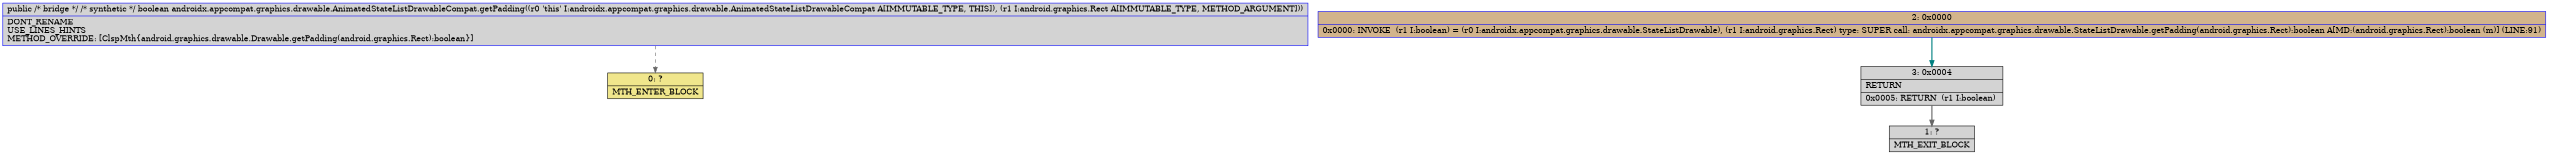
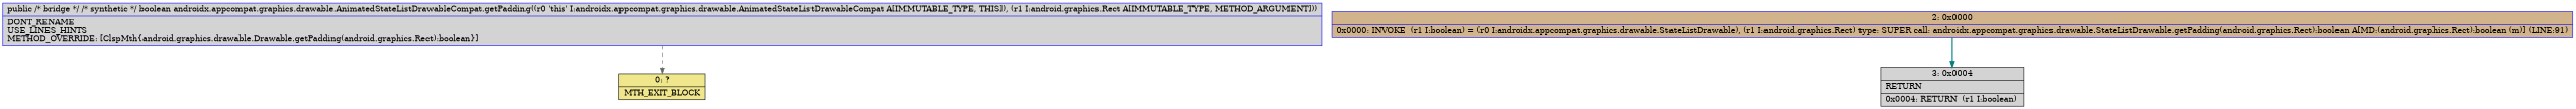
  digraph {
    node [color=black fillcolor=lightgrey shape=record style=filled]
    edge [color=gray40 style=bold]
-   n1 [fillcolor=khaki label="{0\:\ ?|MTH_ENTER_BLOCK\l}"]
+   n1 [fillcolor=khaki label="{0\:\ ?|MTH_EXIT_BLOCK\l}"]
    n2 [color=blue fillcolor=tan label="{2\:\ 0x0000|0x0000: INVOKE  (r1 I:boolean) = (r0 I:androidx.appcompat.graphics.drawable.StateListDrawable), (r1 I:android.graphics.Rect) type: SUPER call: androidx.appcompat.graphics.drawable.StateListDrawable.getPadding(android.graphics.Rect):boolean A[MD:(android.graphics.Rect):boolean (m)] (LINE:91)\l}"]
-   n3 [label="{3\:\ 0x0004|RETURN\l|0x0005: RETURN  (r1 I:boolean) \l}"]
-   n4 [label="{1\:\ ?|MTH_EXIT_BLOCK\l}"]
+   n3 [label="{3\:\ 0x0004|RETURN\l|0x0004: RETURN  (r1 I:boolean) \l}"]
    n5 [color=blue label="{public \/* bridge *\/ \/* synthetic *\/ boolean androidx.appcompat.graphics.drawable.AnimatedStateListDrawableCompat.getPadding((r0 'this' I:androidx.appcompat.graphics.drawable.AnimatedStateListDrawableCompat A[IMMUTABLE_TYPE, THIS]), (r1 I:android.graphics.Rect A[IMMUTABLE_TYPE, METHOD_ARGUMENT]))  | DONT_RENAME\lUSE_LINES_HINTS\lMETHOD_OVERRIDE: [ClspMth\{android.graphics.drawable.Drawable.getPadding(android.graphics.Rect):boolean\}]\l}"]
    n2 -> n3 [color=teal]
-   n3 -> n4
    n5 -> n1 [style=dashed]
  }
